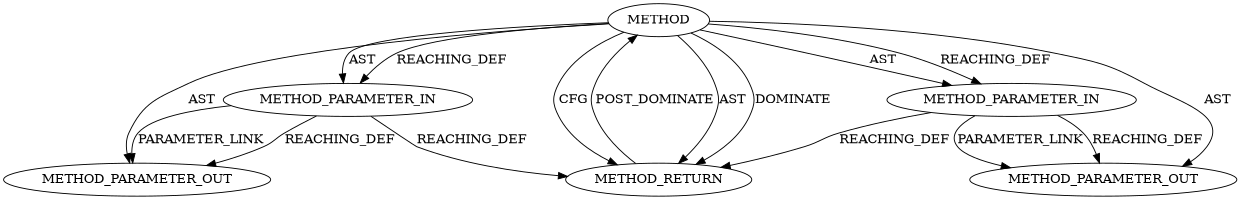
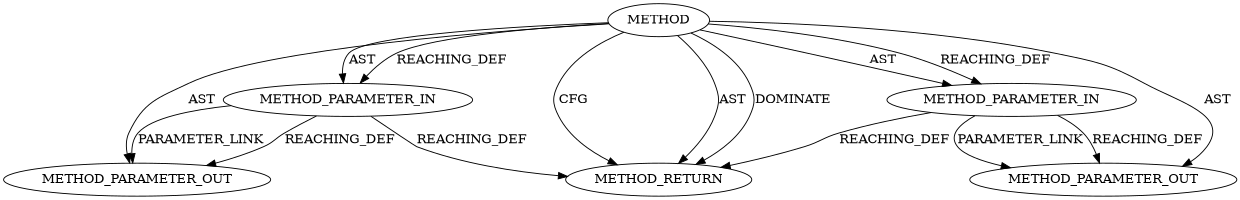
  digraph {
    node [CODE=p2 EVALUATION_STRATEGY=BY_VALUE IS_VARIADIC=false NAME=p2 ORDER=2 TYPE_FULL_NAME=ANY]
    n1 [INDEX=2 label=METHOD_PARAMETER_OUT]
    n2 [CODE=RET label=METHOD_RETURN IS_VARIADIC="" NAME=""]
    n3 [AST_PARENT_FULL_NAME="<global>" AST_PARENT_TYPE=NAMESPACE_BLOCK CODE="<empty>" FILENAME="<empty>" FULL_NAME="<operator>.logicalOr" IS_EXTERNAL=true NAME="<operator>.logicalOr" ORDER=0 label=METHOD EVALUATION_STRATEGY="" IS_VARIADIC="" TYPE_FULL_NAME=""]
    n4 [INDEX=2 label=METHOD_PARAMETER_IN]
    n5 [CODE=p1 INDEX=1 NAME=p1 ORDER=1 label=METHOD_PARAMETER_IN]
    n6 [CODE=p1 INDEX=1 NAME=p1 ORDER=1 label=METHOD_PARAMETER_OUT]
-   n2 -> n3 [label=POST_DOMINATE]
    n3 -> n1 [label=AST]
    n3 -> n2 [label=AST]
    n3 -> n2 [label=DOMINATE]
    n3 -> n2 [label=CFG]
    n3 -> n4 [label=AST]
    n3 -> n4 [label=REACHING_DEF]
    n3 -> n5 [label=AST]
    n3 -> n5 [label=REACHING_DEF]
    n3 -> n6 [label=AST]
    n4 -> n1 [label=PARAMETER_LINK]
    n4 -> n1 [VARIABLE=p2 label=REACHING_DEF]
    n4 -> n2 [VARIABLE=p2 label=REACHING_DEF]
    n5 -> n2 [VARIABLE=p1 label=REACHING_DEF]
    n5 -> n6 [label=PARAMETER_LINK]
    n5 -> n6 [VARIABLE=p1 label=REACHING_DEF]
  }
